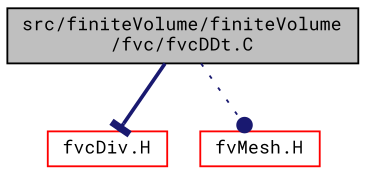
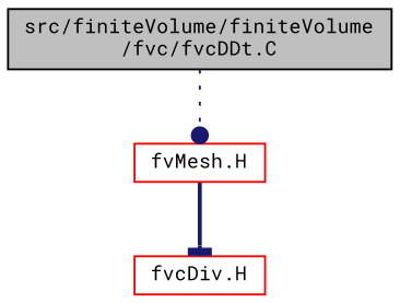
  digraph {
    fontname="Roboto Mono"
    node [color=red fontname="Roboto Mono" fontsize=10 shape=record]
    edge [color=midnightblue fontname="Roboto Mono" fontsize=10 labelfontname=Helvetica labelfontsize=10]
    n1 [color=black fillcolor=grey75 fontcolor=black height=0.2 label="src/finiteVolume/finiteVolume\l/fvc/fvcDDt.C" style=filled width=0.4]
    n2 [height=0.2 label="fvcDiv.H" width=0.4]
    n3 [height=0.2 label="fvMesh.H" width=0.4]
-   n1 -> n2 [arrowhead=tee style=bold]
+   n3 -> n2 [arrowhead=tee style=bold]
    n1 -> n3 [arrowhead=dot style=dotted]
  }
